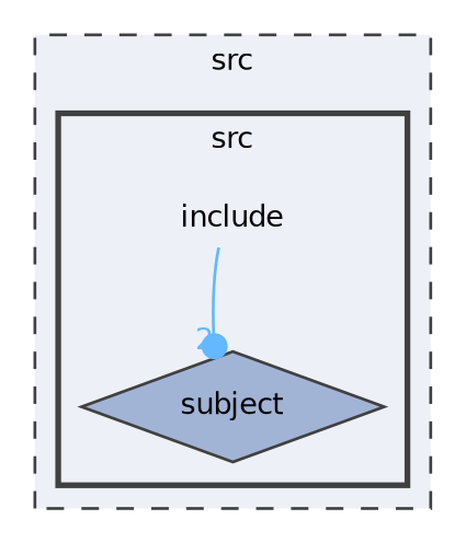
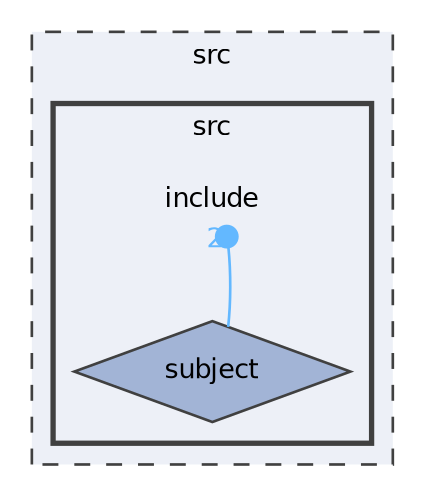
  digraph {
    compound=true
    node [fontname=Helvetica fontsize=10]
    n1 [height=0.2 label=include shape=plaintext width=0.4]
    n2 [color=grey25 fillcolor="#a2b4d6" height=0.2 label=subject shape=diamond style=filled width=0.4]
    subgraph cluster_1 {
      bgcolor="#edf0f7"
      fontname=Helvetica
      fontsize=10
      label=src
      pencolor=grey25
      style="filled,dashed"
      subgraph cluster_2 {
        bgcolor="#edf0f7"
        fontname=Helvetica
        fontsize=10
        pencolor=grey25
        style="filled,bold"
        n1
        n2
      }
    }
-   n1 -> n2 [color=steelblue1 fontcolor=steelblue1 fontname=Helvetica fontsize=10 headlabel=2 labeldistance=1.5 labelfontname=Helvetica labelfontsize=10 arrowhead=dot]
+   n2 -> n1 [color=steelblue1 fontcolor=steelblue1 fontname=Helvetica fontsize=10 headlabel=2 labeldistance=1.5 labelfontname=Helvetica labelfontsize=10 arrowhead=dot]
  }
